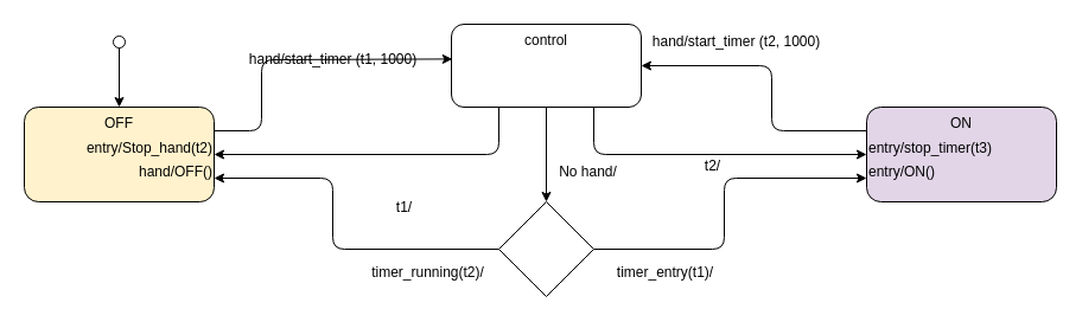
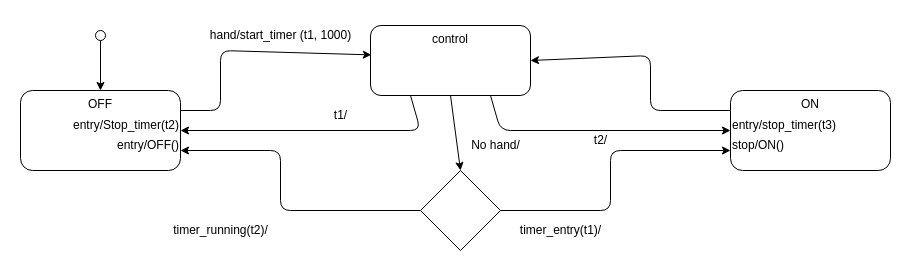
  <mxCell id="0" />
  <mxCell id="1" parent="0" />
  <mxCell id="2" style="edgeStyle=none;html=1;exitX=1;exitY=0.25;exitDx=0;exitDy=0;entryX=0.005;entryY=0.42;entryDx=0;entryDy=0;entryPerimeter=0;" edge="1" parent="1" source="3" target="13"><mxGeometry relative="1" as="geometry"><Array as="points"><mxPoint x="220" y="110" /><mxPoint x="220" y="50" /></Array></mxGeometry></mxCell>
- <mxCell id="3" value="OFF" style="rounded=1;whiteSpace=wrap;html=1;verticalAlign=top;fillColor=#fff2cc;" vertex="1" parent="1"><mxGeometry x="20" y="90" width="160" height="80" as="geometry" /></mxCell>
+ <mxCell id="3" value="OFF" style="rounded=1;whiteSpace=wrap;html=1;verticalAlign=top;" vertex="1" parent="1"><mxGeometry x="20" y="90" width="160" height="80" as="geometry" /></mxCell>
  <mxCell id="4" style="edgeStyle=none;html=1;exitX=0;exitY=0.25;exitDx=0;exitDy=0;entryX=1;entryY=0.5;entryDx=0;entryDy=0;" edge="1" parent="1" source="5" target="13"><mxGeometry relative="1" as="geometry"><Array as="points"><mxPoint x="650" y="110" /><mxPoint x="650" y="55" /></Array></mxGeometry></mxCell>
- <mxCell id="5" value="ON" style="rounded=1;whiteSpace=wrap;html=1;verticalAlign=top;fillColor=#e1d5e7;" vertex="1" parent="1"><mxGeometry x="730" y="90" width="160" height="80" as="geometry" /></mxCell>
+ <mxCell id="5" value="ON" style="rounded=1;whiteSpace=wrap;html=1;verticalAlign=top;" vertex="1" parent="1"><mxGeometry x="730" y="90" width="160" height="80" as="geometry" /></mxCell>
  <mxCell id="6" style="edgeStyle=none;html=1;entryX=0.5;entryY=0;entryDx=0;entryDy=0;fontColor=#FFFFFF;" edge="1" parent="1" source="7" target="3"><mxGeometry relative="1" as="geometry" /></mxCell>
  <mxCell id="7" value="" style="ellipse;whiteSpace=wrap;html=1;aspect=fixed;" vertex="1" parent="1"><mxGeometry x="95" y="30" width="10" height="10" as="geometry" /></mxCell>
- <mxCell id="8" value="hand/start_timer (t1, 1000)" style="text;html=1;align=center;verticalAlign=middle;resizable=0;points=[];autosize=1;strokeColor=none;fillColor=none;" vertex="1" parent="1"><mxGeometry x="200" y="35" width="160" height="30" as="geometry" /></mxCell>
- <mxCell id="9" value="t1/" style="text;html=1;align=center;verticalAlign=middle;resizable=0;points=[];autosize=1;strokeColor=none;fillColor=none;" vertex="1" parent="1"><mxGeometry x="320" y="160" width="40" height="30" as="geometry" /></mxCell>
+ <mxCell id="8" value="hand/start_timer (t1, 1000)" style="text;html=1;align=center;verticalAlign=middle;resizable=0;points=[];autosize=1;strokeColor=none;fillColor=none;" vertex="1" parent="1"><mxGeometry x="200" y="20" width="160" height="30" as="geometry" /></mxCell>
+ <mxCell id="9" value="t1/" style="text;html=1;align=center;verticalAlign=middle;resizable=0;points=[];autosize=1;strokeColor=none;fillColor=none;" vertex="1" parent="1"><mxGeometry x="320" y="100" width="40" height="30" as="geometry" /></mxCell>
  <mxCell id="10" style="edgeStyle=none;html=1;exitX=0.75;exitY=1;exitDx=0;exitDy=0;entryX=0;entryY=0.5;entryDx=0;entryDy=0;" edge="1" parent="1" source="13" target="5"><mxGeometry relative="1" as="geometry"><mxPoint x="680" y="140" as="targetPoint" /><Array as="points"><mxPoint x="500" y="130" /></Array></mxGeometry></mxCell>
  <mxCell id="11" style="edgeStyle=none;html=1;exitX=0.25;exitY=1;exitDx=0;exitDy=0;entryX=1;entryY=0.5;entryDx=0;entryDy=0;" edge="1" parent="1" source="13" target="3"><mxGeometry relative="1" as="geometry"><Array as="points"><mxPoint x="420" y="130" /></Array></mxGeometry></mxCell>
  <mxCell id="12" style="edgeStyle=none;html=1;exitX=0.5;exitY=1;exitDx=0;exitDy=0;entryX=0.5;entryY=0;entryDx=0;entryDy=0;" edge="1" parent="1" source="13" target="22"><mxGeometry relative="1" as="geometry" /></mxCell>
- <mxCell id="13" value="control" style="rounded=1;whiteSpace=wrap;html=1;verticalAlign=top;" vertex="1" parent="1"><mxGeometry x="380" y="20" width="160" height="70" as="geometry" /></mxCell>
+ <mxCell id="13" value="control" style="rounded=1;whiteSpace=wrap;html=1;verticalAlign=top;" vertex="1" parent="1"><mxGeometry x="370" y="25" width="160" height="70" as="geometry" /></mxCell>
  <mxCell id="14" value="entry/stop_timer(t3)" style="text;html=1;align=left;verticalAlign=middle;resizable=0;points=[];autosize=1;strokeColor=none;fillColor=none;" vertex="1" parent="1"><mxGeometry x="730" y="110" width="130" height="30" as="geometry" /></mxCell>
- <mxCell id="15" value="entry/ON()" style="text;html=1;align=left;verticalAlign=middle;resizable=0;points=[];autosize=1;strokeColor=none;fillColor=none;" vertex="1" parent="1"><mxGeometry x="730" width="80" height="30" as="geometry" y="130" /></mxCell>
- <mxCell id="16" value="entry/Stop_hand(t2)" style="text;html=1;align=right;verticalAlign=middle;resizable=0;points=[];autosize=1;strokeColor=none;fillColor=none;" vertex="1" parent="1"><mxGeometry x="50" y="110" width="130" height="30" as="geometry" /></mxCell>
- <mxCell id="17" value="hand/start_timer (t2, 1000)" style="text;html=1;align=center;verticalAlign=middle;resizable=0;points=[];autosize=1;strokeColor=none;fillColor=none;" vertex="1" parent="1"><mxGeometry x="540" y="20" width="160" height="30" as="geometry" /></mxCell>
+ <mxCell id="15" value="stop/ON()" style="text;html=1;align=left;verticalAlign=middle;resizable=0;points=[];autosize=1;strokeColor=none;fillColor=none;" vertex="1" parent="1"><mxGeometry x="730" width="80" height="30" as="geometry" y="130" /></mxCell>
+ <mxCell id="16" value="entry/Stop_timer(t2)" style="text;html=1;align=right;verticalAlign=middle;resizable=0;points=[];autosize=1;strokeColor=none;fillColor=none;" vertex="1" parent="1"><mxGeometry x="50" y="110" width="130" height="30" as="geometry" /></mxCell>
  <mxCell id="18" value="t2/" style="text;html=1;align=center;verticalAlign=middle;resizable=0;points=[];autosize=1;strokeColor=none;fillColor=none;" vertex="1" parent="1"><mxGeometry x="580" y="125" width="40" height="30" as="geometry" /></mxCell>
- <mxCell id="19" value="hand/OFF()" style="text;html=1;align=right;verticalAlign=middle;resizable=0;points=[];autosize=1;strokeColor=none;fillColor=none;" vertex="1" parent="1"><mxGeometry x="90" width="90" height="30" as="geometry" y="130" /></mxCell>
+ <mxCell id="19" value="entry/OFF()" style="text;html=1;align=right;verticalAlign=middle;resizable=0;points=[];autosize=1;strokeColor=none;fillColor=none;" vertex="1" parent="1"><mxGeometry x="90" width="90" height="30" as="geometry" y="130" /></mxCell>
  <mxCell id="20" style="edgeStyle=none;html=1;entryX=0;entryY=0.75;entryDx=0;entryDy=0;" edge="1" parent="1" source="22" target="5"><mxGeometry relative="1" as="geometry"><Array as="points"><mxPoint x="610" y="210" /><mxPoint x="610" y="150" /></Array></mxGeometry></mxCell>
  <mxCell id="21" style="edgeStyle=none;html=1;exitX=0;exitY=0.5;exitDx=0;exitDy=0;entryX=1;entryY=0.75;entryDx=0;entryDy=0;" edge="1" parent="1" source="22" target="3"><mxGeometry relative="1" as="geometry"><Array as="points"><mxPoint x="280" y="210" /><mxPoint x="280" y="150" /></Array></mxGeometry></mxCell>
  <mxCell id="22" value="" style="rhombus;whiteSpace=wrap;html=1;" vertex="1" parent="1"><mxGeometry x="420" y="170" width="80" height="80" as="geometry" /></mxCell>
  <mxCell id="23" value="No hand/" style="text;html=1;align=center;verticalAlign=middle;resizable=0;points=[];autosize=1;strokeColor=none;fillColor=none;" vertex="1" parent="1"><mxGeometry x="460" width="70" height="30" as="geometry" y="130" /></mxCell>
  <mxCell id="24" value="timer_entry(t1)/" style="text;html=1;align=center;verticalAlign=middle;resizable=0;points=[];autosize=1;strokeColor=none;fillColor=none;" vertex="1" parent="1"><mxGeometry x="500" y="215" width="120" height="30" as="geometry" /></mxCell>
- <mxCell id="25" value="timer_running(t2)/" style="text;html=1;align=center;verticalAlign=middle;resizable=0;points=[];autosize=1;strokeColor=none;fillColor=none;" vertex="1" parent="1"><mxGeometry x="300" y="215" width="120" height="30" as="geometry" /></mxCell>
+ <mxCell id="25" value="timer_running(t2)/" style="text;html=1;align=center;verticalAlign=middle;resizable=0;points=[];autosize=1;strokeColor=none;fillColor=none;" vertex="1" parent="1"><mxGeometry x="160" y="215" width="120" height="30" as="geometry" /></mxCell>
